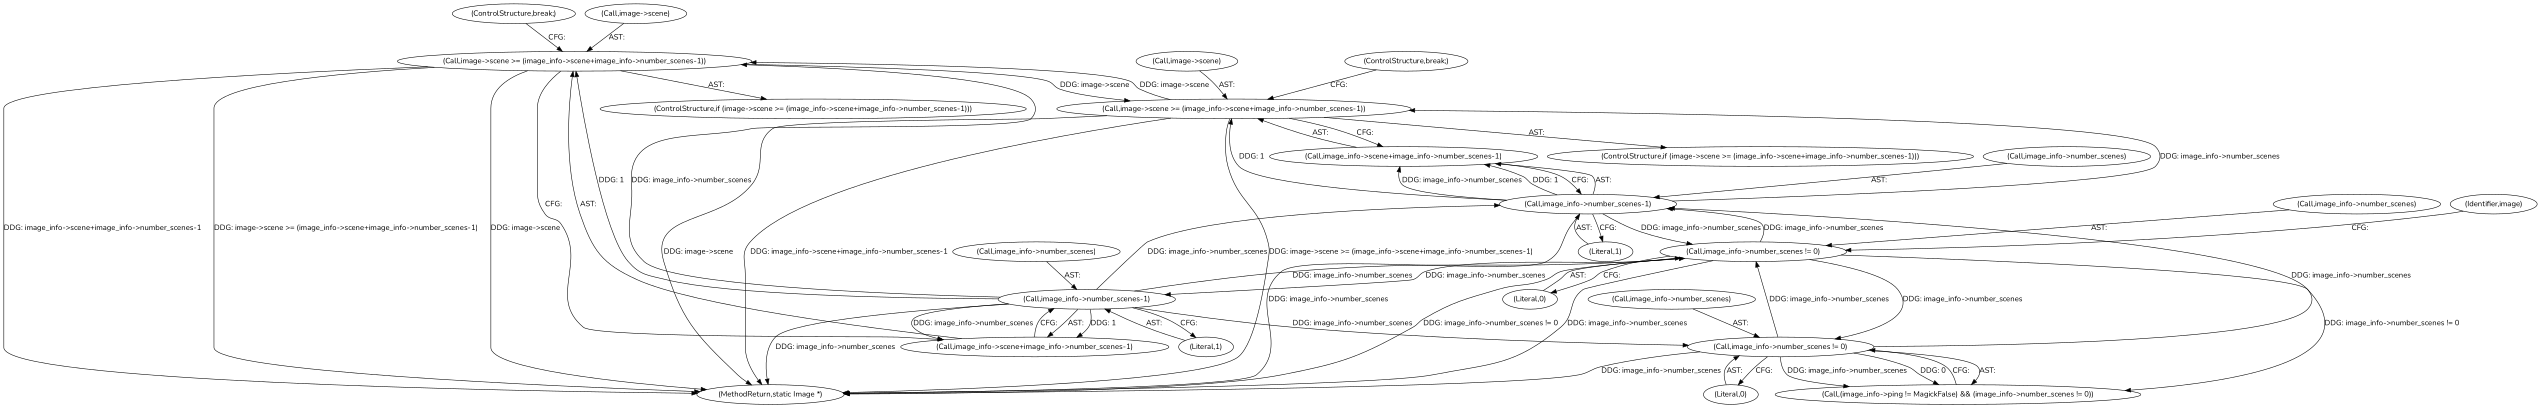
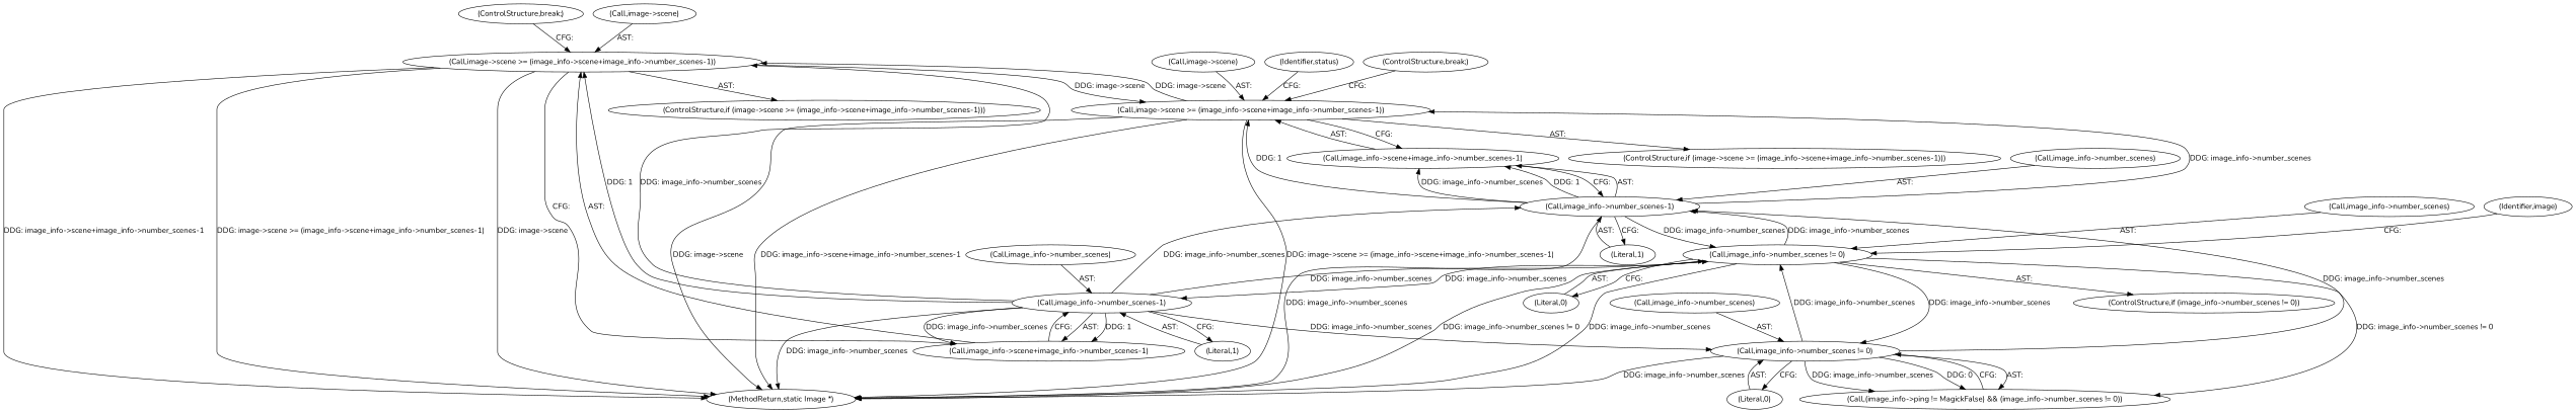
  digraph {
    fontname=Nunito
    node [fontname=Nunito]
    edge [fontname=Nunito]
    n1 [label="(Call,image->scene >= (image_info->scene+image_info->number_scenes-1))"]
    n2 [label="(Call,image->scene >= (image_info->scene+image_info->number_scenes-1))"]
    n3 [label="(Call,image_info->scene+image_info->number_scenes-1)"]
    n4 [label="(ControlStructure,if (image->scene >= (image_info->scene+image_info->number_scenes-1)))"]
    n5 [label="(MethodReturn,static Image *)"]
    n6 [label="(Call,image_info->scene+image_info->number_scenes-1)"]
    n7 [label="(ControlStructure,if (image->scene >= (image_info->scene+image_info->number_scenes-1)))"]
    n8 [label="(Call,image_info->number_scenes-1)"]
    n9 [label="(Call,image_info->number_scenes-1)"]
    n10 [label="(Call,image_info->number_scenes != 0)"]
    n11 [label="(Call,image_info->number_scenes != 0)"]
    n12 [label="(Literal,1)"]
+   n13 [label="(ControlStructure,if (image_info->number_scenes != 0))"]
    n14 [label="(Call,(image_info->ping != MagickFalse) && (image_info->number_scenes != 0))"]
    n15 [label="(Literal,0)"]
    n16 [label="(Literal,1)"]
    n17 [label="(Literal,0)"]
    n18 [label="(ControlStructure,break;)"]
    n19 [label="(ControlStructure,break;)"]
    n20 [label="(Call,image_info->number_scenes)"]
    n21 [label="(Call,image->scene)"]
    n22 [label="(Call,image_info->number_scenes)"]
    n23 [label="(Identifier,image)"]
    n24 [label="(Call,image_info->number_scenes)"]
    n25 [label="(Call,image_info->number_scenes)"]
    n26 [label="(Call,image->scene)"]
+   n27 [label="(Identifier,status)"]
    n1 -> n2 [label="DDG: image->scene"]
    n1 -> n3 [label="CFG: "]
    n1 -> n4 [label="AST: "]
    n1 -> n5 [label="DDG: image->scene >= (image_info->scene+image_info->number_scenes-1)"]
    n1 -> n5 [label="DDG: image->scene"]
    n1 -> n5 [label="DDG: image_info->scene+image_info->number_scenes-1"]
    n2 -> n1 [label="DDG: image->scene"]
    n2 -> n5 [label="DDG: image->scene"]
    n2 -> n5 [label="DDG: image_info->scene+image_info->number_scenes-1"]
    n2 -> n5 [label="DDG: image->scene >= (image_info->scene+image_info->number_scenes-1)"]
    n2 -> n6 [label="CFG: "]
    n2 -> n7 [label="AST: "]
    n3 -> n1 [label="AST: "]
    n3 -> n8 [label="CFG: "]
    n6 -> n2 [label="AST: "]
    n6 -> n9 [label="CFG: "]
    n8 -> n1 [label="DDG: image_info->number_scenes"]
    n8 -> n1 [label="DDG: 1"]
    n8 -> n3 [label="AST: "]
    n8 -> n3 [label="DDG: image_info->number_scenes"]
    n8 -> n3 [label="DDG: 1"]
    n8 -> n5 [label="DDG: image_info->number_scenes"]
    n8 -> n9 [label="DDG: image_info->number_scenes"]
    n8 -> n10 [label="DDG: image_info->number_scenes"]
    n8 -> n11 [label="DDG: image_info->number_scenes"]
    n8 -> n12 [label="CFG: "]
    n9 -> n2 [label="DDG: image_info->number_scenes"]
    n9 -> n2 [label="DDG: 1"]
    n9 -> n5 [label="DDG: image_info->number_scenes"]
    n9 -> n6 [label="AST: "]
    n9 -> n6 [label="DDG: image_info->number_scenes"]
    n9 -> n6 [label="DDG: 1"]
    n9 -> n10 [label="DDG: image_info->number_scenes"]
    n9 -> n16 [label="CFG: "]
    n10 -> n5 [label="DDG: image_info->number_scenes"]
    n10 -> n5 [label="DDG: image_info->number_scenes != 0"]
    n10 -> n8 [label="DDG: image_info->number_scenes"]
    n10 -> n9 [label="DDG: image_info->number_scenes"]
    n10 -> n11 [label="DDG: image_info->number_scenes"]
+   n10 -> n13 [label="AST: "]
    n10 -> n14 [label="DDG: image_info->number_scenes != 0"]
    n10 -> n15 [label="CFG: "]
    n11 -> n5 [label="DDG: image_info->number_scenes"]
    n11 -> n9 [label="DDG: image_info->number_scenes"]
    n11 -> n10 [label="DDG: image_info->number_scenes"]
    n11 -> n14 [label="AST: "]
    n11 -> n14 [label="DDG: image_info->number_scenes"]
    n11 -> n14 [label="DDG: 0"]
    n11 -> n17 [label="CFG: "]
    n12 -> n8 [label="AST: "]
    n14 -> n11 [label="CFG: "]
    n15 -> n10 [label="AST: "]
    n16 -> n9 [label="AST: "]
    n17 -> n11 [label="AST: "]
    n18 -> n2 [label="CFG: "]
    n19 -> n1 [label="CFG: "]
    n20 -> n8 [label="AST: "]
    n21 -> n2 [label="AST: "]
    n22 -> n10 [label="AST: "]
    n23 -> n10 [label="CFG: "]
    n24 -> n11 [label="AST: "]
    n25 -> n9 [label="AST: "]
    n26 -> n1 [label="AST: "]
+   n27 -> n2 [label="CFG: "]
  }
